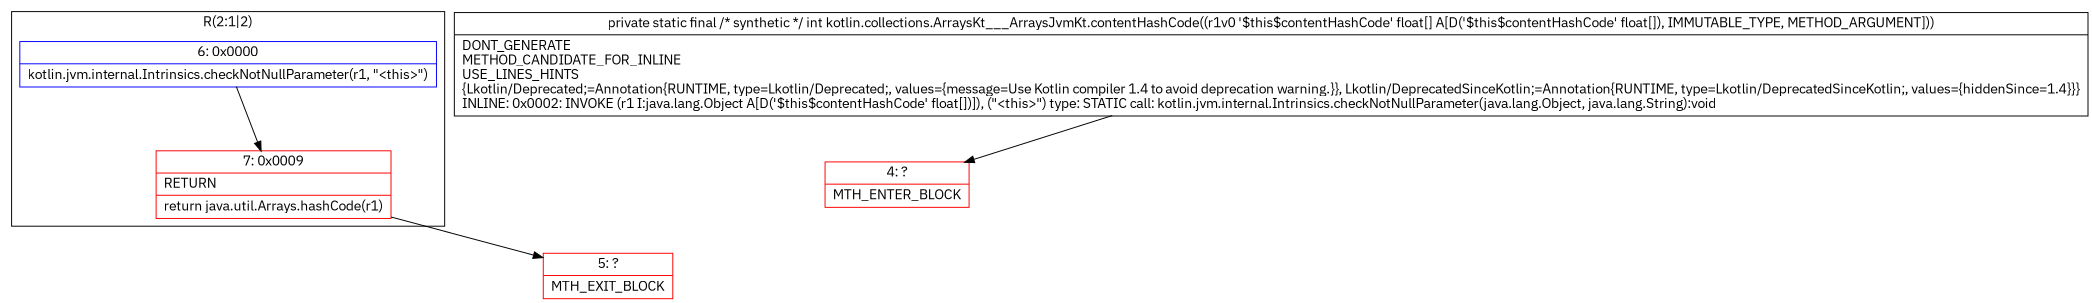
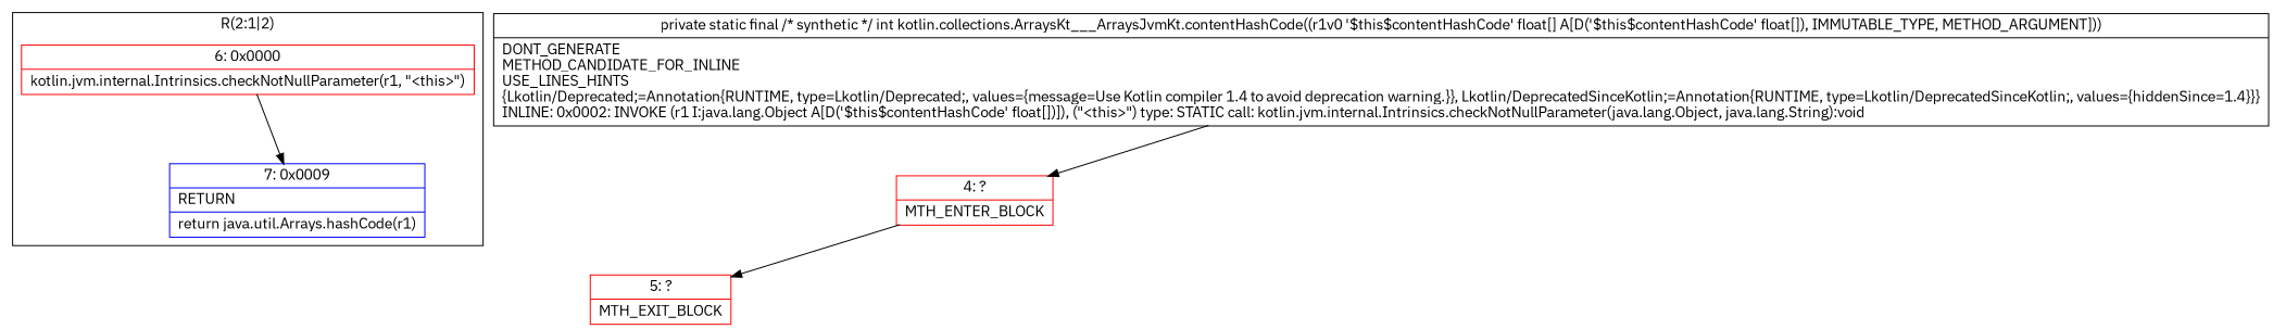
  digraph {
    fontname="IBM Plex Sans"
    node [color=blue fontname="IBM Plex Sans" shape=record]
    edge [fontname="IBM Plex Sans"]
-   n1 [label="{6\:\ 0x0000|kotlin.jvm.internal.Intrinsics.checkNotNullParameter(r1, \"\<this\>\")\l}"]
-   n2 [color=red label="{7\:\ 0x0009|RETURN\l|return java.util.Arrays.hashCode(r1)\l}"]
+   n1 [color=red label="{6\:\ 0x0000|kotlin.jvm.internal.Intrinsics.checkNotNullParameter(r1, \"\<this\>\")\l}"]
+   n2 [label="{7\:\ 0x0009|RETURN\l|return java.util.Arrays.hashCode(r1)\l}"]
    n3 [color=red label="{5\:\ ?|MTH_EXIT_BLOCK\l}"]
    n4 [color=red label="{4\:\ ?|MTH_ENTER_BLOCK\l}"]
    n5 [label="{private static final \/* synthetic *\/ int kotlin.collections.ArraysKt___ArraysJvmKt.contentHashCode((r1v0 '$this$contentHashCode' float[] A[D('$this$contentHashCode' float[]), IMMUTABLE_TYPE, METHOD_ARGUMENT]))  | DONT_GENERATE\lMETHOD_CANDIDATE_FOR_INLINE\lUSE_LINES_HINTS\l\{Lkotlin\/Deprecated;=Annotation\{RUNTIME, type=Lkotlin\/Deprecated;, values=\{message=Use Kotlin compiler 1.4 to avoid deprecation warning.\}\}, Lkotlin\/DeprecatedSinceKotlin;=Annotation\{RUNTIME, type=Lkotlin\/DeprecatedSinceKotlin;, values=\{hiddenSince=1.4\}\}\}\lINLINE: 0x0002: INVOKE  (r1 I:java.lang.Object A[D('$this$contentHashCode' float[])]), (\"\<this\>\") type: STATIC call: kotlin.jvm.internal.Intrinsics.checkNotNullParameter(java.lang.Object, java.lang.String):void\l}" color=""]
    subgraph cluster_1 {
      label="R(2:1|2)"
      n1
      n2
    }
    n1 -> n2
-   n2 -> n3
+   n4 -> n3
    n5 -> n4
  }
